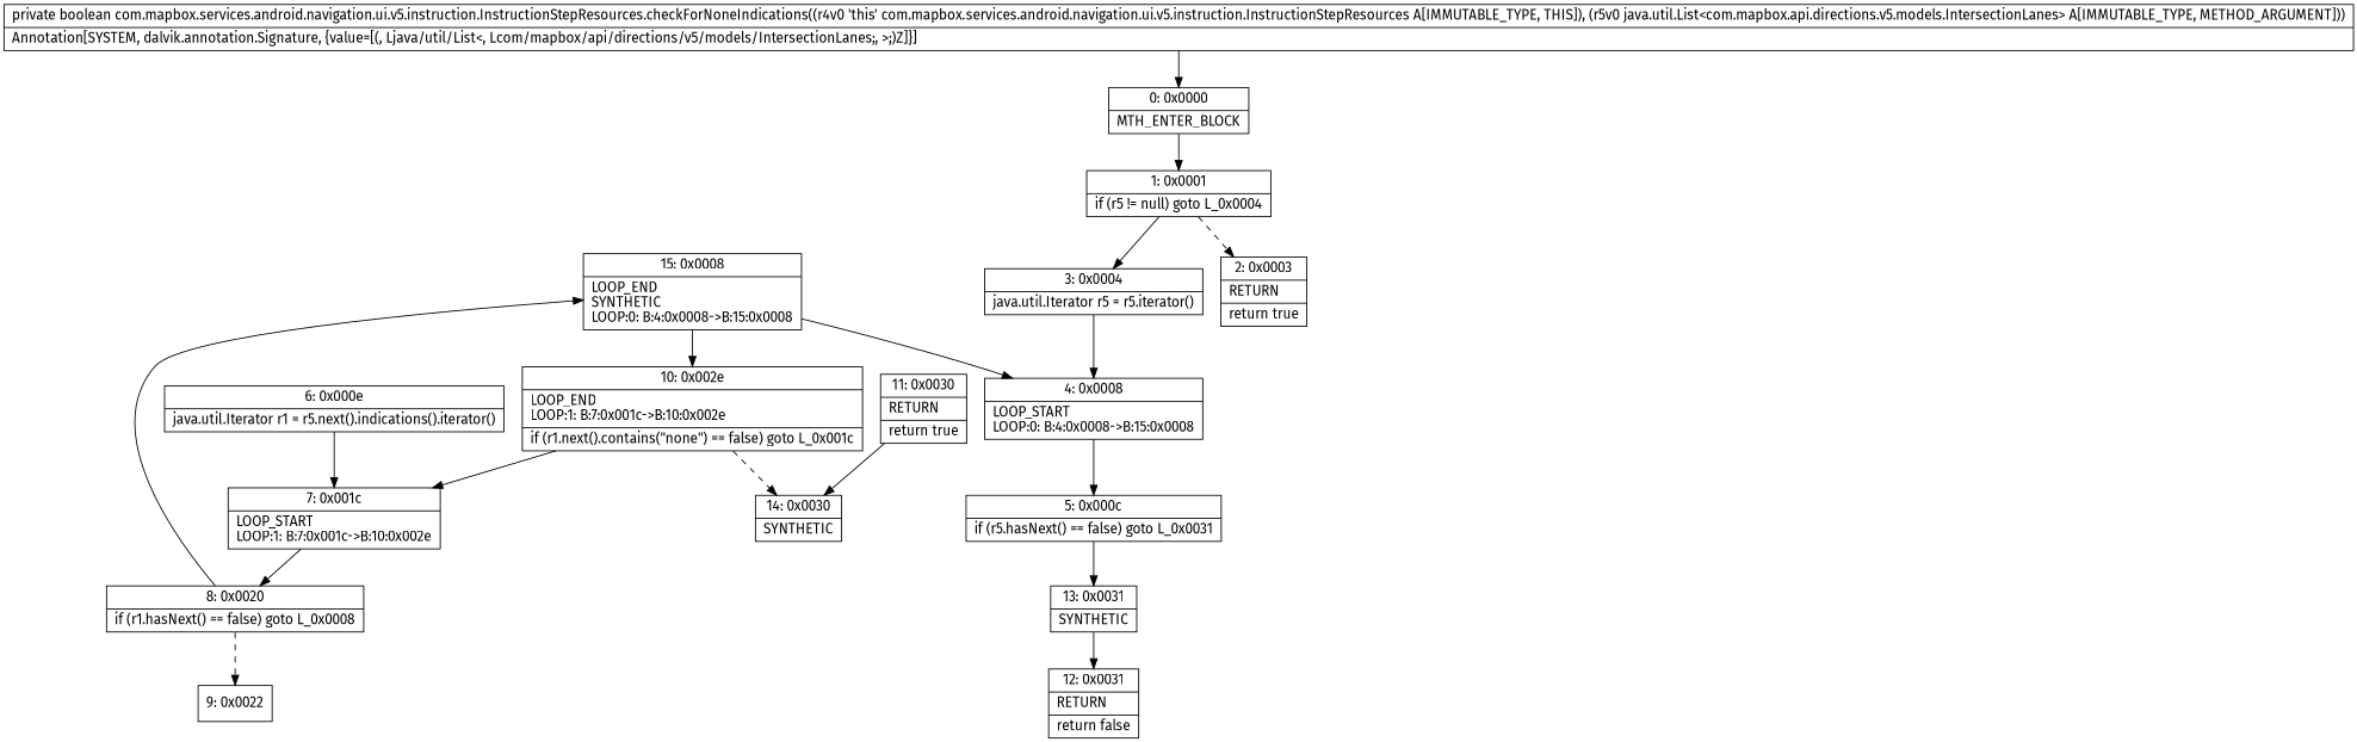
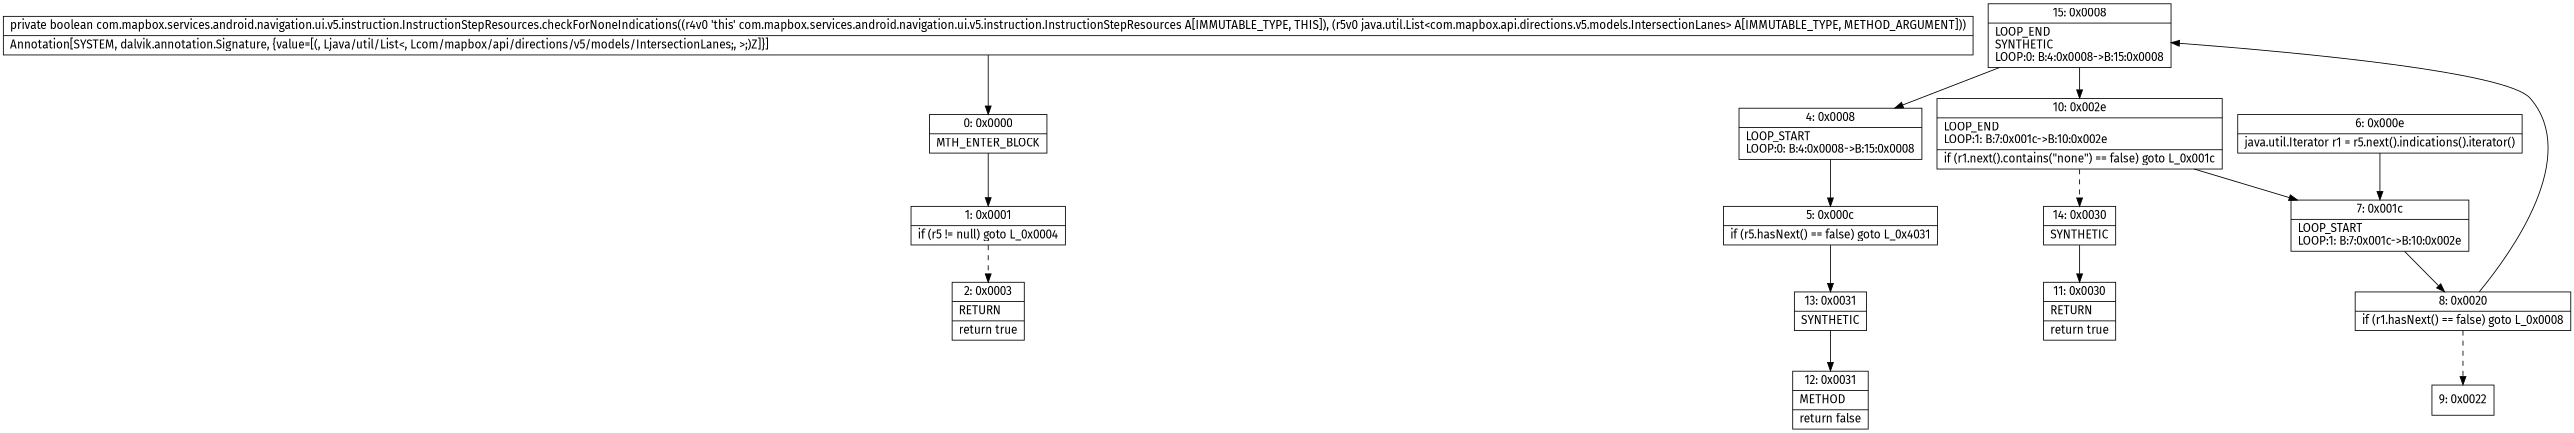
  digraph {
    fontname="Fira Sans"
    node [fontname="Fira Sans" shape=record]
    edge [fontname="Fira Sans"]
    n1 [label="{0\:\ 0x0000|MTH_ENTER_BLOCK\l}"]
    n2 [label="{1\:\ 0x0001|if (r5 != null) goto L_0x0004\l}"]
    n3 [label="{2\:\ 0x0003|RETURN\l|return true\l}"]
-   n4 [label="{3\:\ 0x0004|java.util.Iterator r5 = r5.iterator()\l}"]
    n5 [label="{4\:\ 0x0008|LOOP_START\lLOOP:0: B:4:0x0008\-\>B:15:0x0008\l}"]
-   n6 [label="{5\:\ 0x000c|if (r5.hasNext() == false) goto L_0x0031\l}"]
+   n6 [label="{5\:\ 0x000c|if (r5.hasNext() == false) goto L_0x4031\l}"]
    n7 [label="{13\:\ 0x0031|SYNTHETIC\l}"]
    n8 [label="{6\:\ 0x000e|java.util.Iterator r1 = r5.next().indications().iterator()\l}"]
    n9 [label="{7\:\ 0x001c|LOOP_START\lLOOP:1: B:7:0x001c\-\>B:10:0x002e\l}"]
-   n10 [label="{12\:\ 0x0031|RETURN\l|return false\l}"]
+   n10 [label="{12\:\ 0x0031|METHOD\l|return false\l}"]
    n11 [label="{8\:\ 0x0020|if (r1.hasNext() == false) goto L_0x0008\l}"]
    n12 [label="{9\:\ 0x0022}"]
    n13 [label="{15\:\ 0x0008|LOOP_END\lSYNTHETIC\lLOOP:0: B:4:0x0008\-\>B:15:0x0008\l}"]
    n14 [label="{10\:\ 0x002e|LOOP_END\lLOOP:1: B:7:0x001c\-\>B:10:0x002e\l|if (r1.next().contains(\"none\") == false) goto L_0x001c\l}"]
    n15 [label="{14\:\ 0x0030|SYNTHETIC\l}"]
    n16 [label="{11\:\ 0x0030|RETURN\l|return true\l}"]
    n17 [label="{private boolean com.mapbox.services.android.navigation.ui.v5.instruction.InstructionStepResources.checkForNoneIndications((r4v0 'this' com.mapbox.services.android.navigation.ui.v5.instruction.InstructionStepResources A[IMMUTABLE_TYPE, THIS]), (r5v0 java.util.List\<com.mapbox.api.directions.v5.models.IntersectionLanes\> A[IMMUTABLE_TYPE, METHOD_ARGUMENT]))  | Annotation[SYSTEM, dalvik.annotation.Signature, \{value=[(, Ljava\/util\/List\<, Lcom\/mapbox\/api\/directions\/v5\/models\/IntersectionLanes;, \>;)Z]\}]\l}"]
    n1 -> n2
    n2 -> n3 [style=dashed]
-   n2 -> n4
-   n4 -> n5
    n5 -> n6
    n6 -> n7
    n7 -> n10
    n8 -> n9
    n9 -> n11
    n11 -> n12 [style=dashed]
    n11 -> n13
    n13 -> n5
    n13 -> n14
    n14 -> n9
    n14 -> n15 [style=dashed]
-   n16 -> n15
+   n15 -> n16
    n17 -> n1
  }
